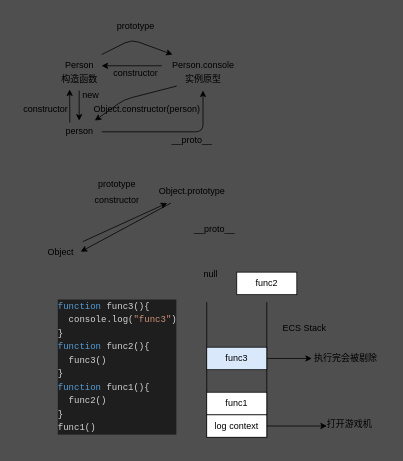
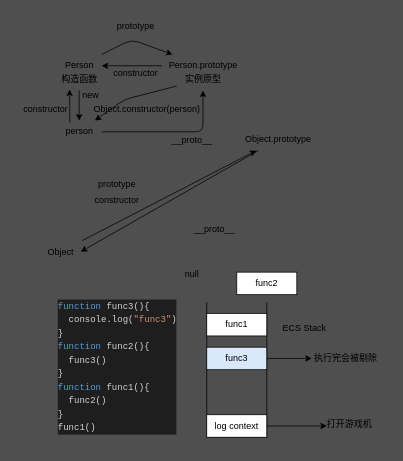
  <mxCell id="0" />
  <mxCell id="1" parent="0" />
  <mxCell id="2" value="" style="edgeStyle=none;html=1;" edge="1" parent="1" source="3" target="5"><mxGeometry relative="1" as="geometry"><Array as="points"><mxPoint x="175" y="52" /></Array></mxGeometry></mxCell>
  <mxCell id="3" value="Person" style="text;html=1;align=center;verticalAlign=middle;resizable=0;points=[];autosize=1;strokeColor=none;fillColor=none;" vertex="1" parent="1"><mxGeometry x="75" y="72" width="60" height="30" as="geometry" /></mxCell>
  <mxCell id="4" value="" style="edgeStyle=none;html=1;" edge="1" parent="1" source="5" target="3"><mxGeometry relative="1" as="geometry" /></mxCell>
- <mxCell id="5" value="Person.console" style="text;html=1;align=center;verticalAlign=middle;resizable=0;points=[];autosize=1;strokeColor=none;fillColor=none;" vertex="1" parent="1"><mxGeometry x="215" y="72" width="110" height="30" as="geometry" /></mxCell>
+ <mxCell id="5" value="Person.prototype" style="text;html=1;align=center;verticalAlign=middle;resizable=0;points=[];autosize=1;strokeColor=none;fillColor=none;" vertex="1" parent="1"><mxGeometry x="215" y="72" width="110" height="30" as="geometry" /></mxCell>
  <mxCell id="6" value="prototype" style="text;html=1;align=center;verticalAlign=middle;resizable=0;points=[];autosize=1;strokeColor=none;fillColor=none;" vertex="1" parent="1"><mxGeometry x="145" y="20" width="70" height="30" as="geometry" /></mxCell>
  <mxCell id="7" value="" style="edgeStyle=none;html=1;" edge="1" parent="1" source="8" target="12"><mxGeometry relative="1" as="geometry" /></mxCell>
  <mxCell id="8" value="构造函数" style="text;html=1;align=center;verticalAlign=middle;resizable=0;points=[];autosize=1;strokeColor=none;fillColor=none;" vertex="1" parent="1"><mxGeometry x="70" y="90" width="70" height="30" as="geometry" /></mxCell>
  <mxCell id="9" value="" style="edgeStyle=none;html=1;" edge="1" parent="1" source="10" target="12"><mxGeometry relative="1" as="geometry"><Array as="points"><mxPoint x="165" y="132" /></Array></mxGeometry></mxCell>
  <mxCell id="10" value="实例原型" style="text;html=1;align=center;verticalAlign=middle;resizable=0;points=[];autosize=1;strokeColor=none;fillColor=none;" vertex="1" parent="1"><mxGeometry x="235" y="90" width="70" height="30" as="geometry" /></mxCell>
  <mxCell id="11" style="edgeStyle=none;html=1;" edge="1" parent="1" source="12" target="10"><mxGeometry relative="1" as="geometry"><Array as="points"><mxPoint x="270" y="175" /></Array></mxGeometry></mxCell>
  <mxCell id="12" value="person" style="text;html=1;align=center;verticalAlign=middle;resizable=0;points=[];autosize=1;strokeColor=none;fillColor=none;" vertex="1" parent="1"><mxGeometry x="75" y="160" width="60" height="30" as="geometry" /></mxCell>
  <mxCell id="13" value="new" style="text;html=1;align=center;verticalAlign=middle;resizable=0;points=[];autosize=1;strokeColor=none;fillColor=none;" vertex="1" parent="1"><mxGeometry x="95" y="112" width="50" height="30" as="geometry" /></mxCell>
  <mxCell id="14" value="__proto__" style="text;html=1;align=center;verticalAlign=middle;resizable=0;points=[];autosize=1;strokeColor=none;fillColor=none;" vertex="1" parent="1"><mxGeometry x="215" y="172" width="80" height="30" as="geometry" /></mxCell>
  <mxCell id="15" value="constructor" style="text;html=1;align=center;verticalAlign=middle;resizable=0;points=[];autosize=1;strokeColor=none;fillColor=none;" vertex="1" parent="1"><mxGeometry x="140" y="82" width="80" height="30" as="geometry" /></mxCell>
  <mxCell id="16" value="Object.constructor(person)" style="text;html=1;align=center;verticalAlign=middle;resizable=0;points=[];autosize=1;strokeColor=none;fillColor=none;" vertex="1" parent="1"><mxGeometry x="100" y="130" width="190" height="30" as="geometry" /></mxCell>
- <mxCell id="17" value="Object.prototype" style="text;html=1;align=center;verticalAlign=middle;resizable=0;points=[];autosize=1;strokeColor=none;fillColor=none;" vertex="1" parent="1"><mxGeometry x="200" y="240" width="110" height="30" as="geometry" /></mxCell>
+ <mxCell id="17" value="Object.prototype" style="text;html=1;align=center;verticalAlign=middle;resizable=0;points=[];autosize=1;strokeColor=none;fillColor=none;" vertex="1" parent="1"><mxGeometry x="315" y="170" width="110" height="30" as="geometry" /></mxCell>
  <mxCell id="18" value="" style="edgeStyle=none;html=1;" edge="1" parent="1" source="19" target="17"><mxGeometry relative="1" as="geometry" /></mxCell>
  <mxCell id="19" value="Object" style="text;html=1;align=center;verticalAlign=middle;resizable=0;points=[];autosize=1;strokeColor=none;fillColor=none;" vertex="1" parent="1"><mxGeometry x="50" y="320" width="60" height="30" as="geometry" /></mxCell>
  <mxCell id="20" value="prototype" style="text;html=1;align=center;verticalAlign=middle;resizable=0;points=[];autosize=1;strokeColor=none;fillColor=none;" vertex="1" parent="1"><mxGeometry x="120" y="230" width="70" height="30" as="geometry" /></mxCell>
  <mxCell id="21" style="edgeStyle=none;html=1;entryX=0.952;entryY=0.49;entryDx=0;entryDy=0;entryPerimeter=0;" edge="1" parent="1" source="17" target="19"><mxGeometry relative="1" as="geometry" /></mxCell>
  <mxCell id="22" value="constructor" style="text;html=1;align=center;verticalAlign=middle;resizable=0;points=[];autosize=1;strokeColor=none;fillColor=none;" vertex="1" parent="1"><mxGeometry x="115" y="252" width="80" height="30" as="geometry" /></mxCell>
- <mxCell id="23" value="null" style="text;html=1;align=center;verticalAlign=middle;resizable=0;points=[];autosize=1;strokeColor=none;fillColor=none;" vertex="1" parent="1"><mxGeometry x="260" y="350" width="40" height="30" as="geometry" /></mxCell>
+ <mxCell id="23" value="null" style="text;html=1;align=center;verticalAlign=middle;resizable=0;points=[];autosize=1;strokeColor=none;fillColor=none;" vertex="1" parent="1"><mxGeometry x="235" y="350" width="40" height="30" as="geometry" /></mxCell>
  <mxCell id="24" value="__proto__" style="text;html=1;align=center;verticalAlign=middle;resizable=0;points=[];autosize=1;strokeColor=none;fillColor=none;" vertex="1" parent="1"><mxGeometry x="245" y="290" width="80" height="30" as="geometry" /></mxCell>
  <mxCell id="25" style="edgeStyle=none;html=1;exitX=0.293;exitY=0.088;exitDx=0;exitDy=0;exitPerimeter=0;entryX=0.318;entryY=0.955;entryDx=0;entryDy=0;entryPerimeter=0;" edge="1" parent="1" source="12" target="8"><mxGeometry relative="1" as="geometry"><mxPoint x="88.817" y="159" as="sourcePoint" /><mxPoint x="85" y="111" as="targetPoint" /></mxGeometry></mxCell>
  <mxCell id="26" value="constructor" style="text;html=1;align=center;verticalAlign=middle;resizable=0;points=[];autosize=1;strokeColor=none;fillColor=none;" vertex="1" parent="1"><mxGeometry x="20" y="130" width="80" height="30" as="geometry" /></mxCell>
  <mxCell id="27" value="&lt;div style=&quot;color: #d4d4d4;background-color: #1e1e1e;font-family: Menlo, Monaco, 'Courier New', monospace;font-weight: normal;font-size: 12px;line-height: 18px;white-space: pre;&quot;&gt;&lt;div&gt;&lt;span style=&quot;color: #569cd6;&quot;&gt;function&lt;/span&gt;&lt;span style=&quot;color: #d4d4d4;&quot;&gt; func3(){&lt;/span&gt;&lt;/div&gt;&lt;div&gt;&lt;span style=&quot;color: #d4d4d4;&quot;&gt;  console.log(&lt;/span&gt;&lt;span style=&quot;color: #ce9178;&quot;&gt;&quot;func3&quot;&lt;/span&gt;&lt;span style=&quot;color: #d4d4d4;&quot;&gt;)&lt;/span&gt;&lt;/div&gt;&lt;div&gt;&lt;span style=&quot;color: #d4d4d4;&quot;&gt;}&lt;/span&gt;&lt;/div&gt;&lt;div&gt;&lt;span style=&quot;color: #569cd6;&quot;&gt;function&lt;/span&gt;&lt;span style=&quot;color: #d4d4d4;&quot;&gt; func2(){&lt;/span&gt;&lt;/div&gt;&lt;div&gt;&lt;span style=&quot;color: #d4d4d4;&quot;&gt;  func3()&lt;/span&gt;&lt;/div&gt;&lt;div&gt;&lt;span style=&quot;color: #d4d4d4;&quot;&gt;}&lt;/span&gt;&lt;/div&gt;&lt;div&gt;&lt;span style=&quot;color: #569cd6;&quot;&gt;function&lt;/span&gt;&lt;span style=&quot;color: #d4d4d4;&quot;&gt; func1(){&lt;/span&gt;&lt;/div&gt;&lt;div&gt;&lt;span style=&quot;color: #d4d4d4;&quot;&gt;  func2()&lt;/span&gt;&lt;/div&gt;&lt;div&gt;&lt;span style=&quot;color: #d4d4d4;&quot;&gt;}&lt;/span&gt;&lt;/div&gt;&lt;div&gt;&lt;span style=&quot;color: #d4d4d4;&quot;&gt;func1()&lt;/span&gt;&lt;/div&gt;&lt;/div&gt;" style="text;whiteSpace=wrap;html=1;" vertex="1" parent="1"><mxGeometry x="75" y="392" width="190" height="200" as="geometry" /></mxCell>
  <mxCell id="28" value="" style="endArrow=none;html=1;" edge="1" parent="1"><mxGeometry width="50" height="50" relative="1" as="geometry"><mxPoint x="275" y="582" as="sourcePoint" /><mxPoint x="275" y="402" as="targetPoint" /></mxGeometry></mxCell>
  <mxCell id="29" value="" style="endArrow=none;html=1;" edge="1" parent="1"><mxGeometry width="50" height="50" relative="1" as="geometry"><mxPoint x="355" y="582" as="sourcePoint" /><mxPoint x="355" y="402" as="targetPoint" /></mxGeometry></mxCell>
  <mxCell id="30" value="" style="endArrow=none;html=1;" edge="1" parent="1"><mxGeometry width="50" height="50" relative="1" as="geometry"><mxPoint x="355" y="582" as="sourcePoint" /><mxPoint x="275" y="582" as="targetPoint" /></mxGeometry></mxCell>
  <mxCell id="31" value="" style="edgeStyle=none;html=1;" edge="1" parent="1" source="32"><mxGeometry relative="1" as="geometry"><mxPoint x="435" y="567" as="targetPoint" /></mxGeometry></mxCell>
  <mxCell id="32" value="log context" style="rounded=0;whiteSpace=wrap;html=1;" vertex="1" parent="1"><mxGeometry x="275" y="552" width="80" height="30" as="geometry" /></mxCell>
  <mxCell id="33" value="ECS Stack" style="text;html=1;align=center;verticalAlign=middle;resizable=0;points=[];autosize=1;strokeColor=none;fillColor=none;" vertex="1" parent="1"><mxGeometry x="365" y="422" width="80" height="30" as="geometry" /></mxCell>
- <mxCell id="34" value="func1" style="rounded=0;whiteSpace=wrap;html=1;" vertex="1" parent="1"><mxGeometry x="275" y="522" width="80" height="30" as="geometry" /></mxCell>
+ <mxCell id="34" value="func1" style="rounded=0;whiteSpace=wrap;html=1;" vertex="1" parent="1"><mxGeometry x="275" y="417" width="80" height="30" as="geometry" /></mxCell>
  <mxCell id="35" value="func2" style="rounded=0;whiteSpace=wrap;html=1;" vertex="1" parent="1"><mxGeometry x="315" y="362" width="80" height="30" as="geometry" /></mxCell>
  <mxCell id="36" value="" style="edgeStyle=none;html=1;" edge="1" parent="1" source="37"><mxGeometry relative="1" as="geometry"><mxPoint x="415" y="477" as="targetPoint" /></mxGeometry></mxCell>
  <mxCell id="37" value="func3" style="rounded=0;whiteSpace=wrap;html=1;fillColor=#dae8fc;" vertex="1" parent="1"><mxGeometry x="275" y="462" width="80" height="30" as="geometry" /></mxCell>
  <mxCell id="38" value="执行完会被剔除" style="text;html=1;align=center;verticalAlign=middle;resizable=0;points=[];autosize=1;strokeColor=none;fillColor=none;" vertex="1" parent="1"><mxGeometry x="405" y="462" width="110" height="30" as="geometry" /></mxCell>
  <mxCell id="39" value="打开游戏机" style="text;html=1;align=center;verticalAlign=middle;resizable=0;points=[];autosize=1;strokeColor=none;fillColor=none;" vertex="1" parent="1"><mxGeometry x="425" y="550" width="80" height="30" as="geometry" /></mxCell>
